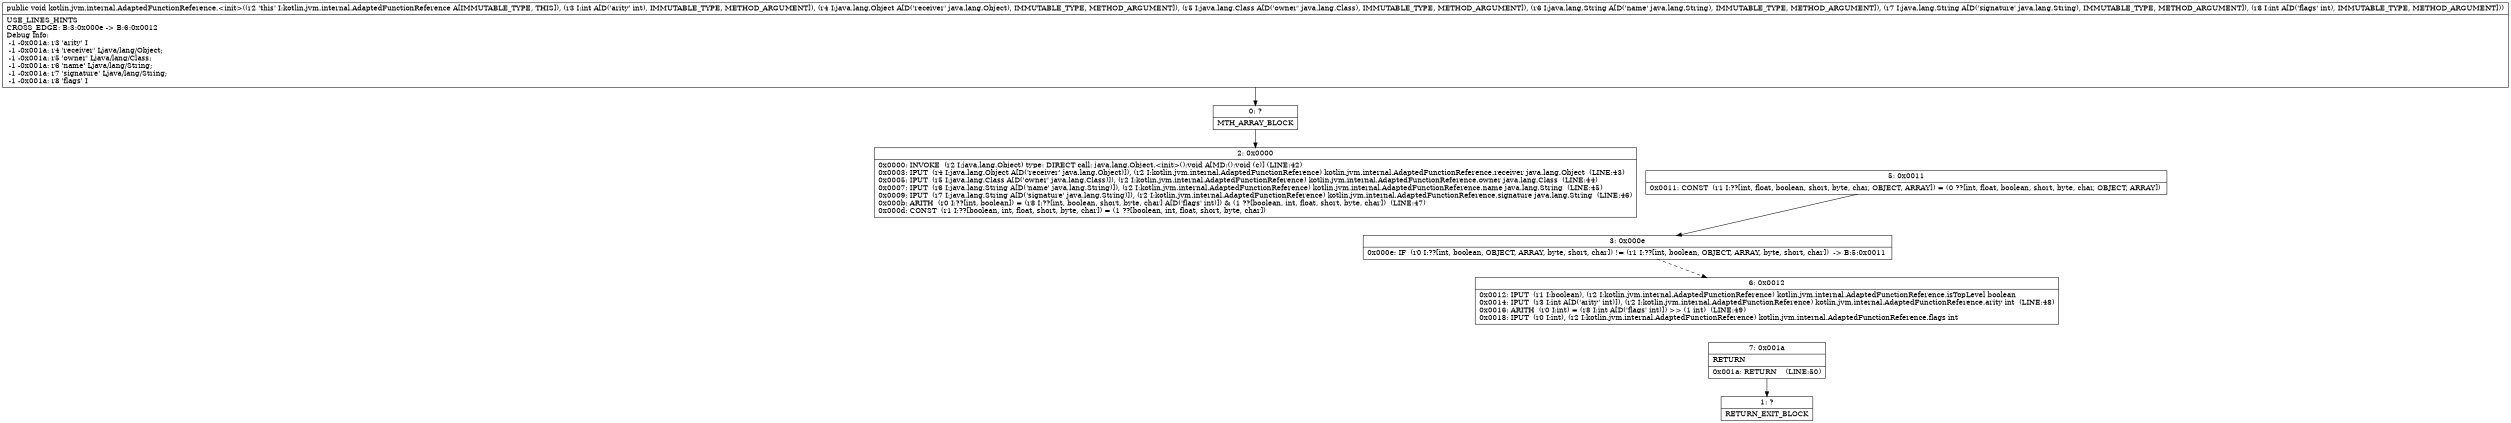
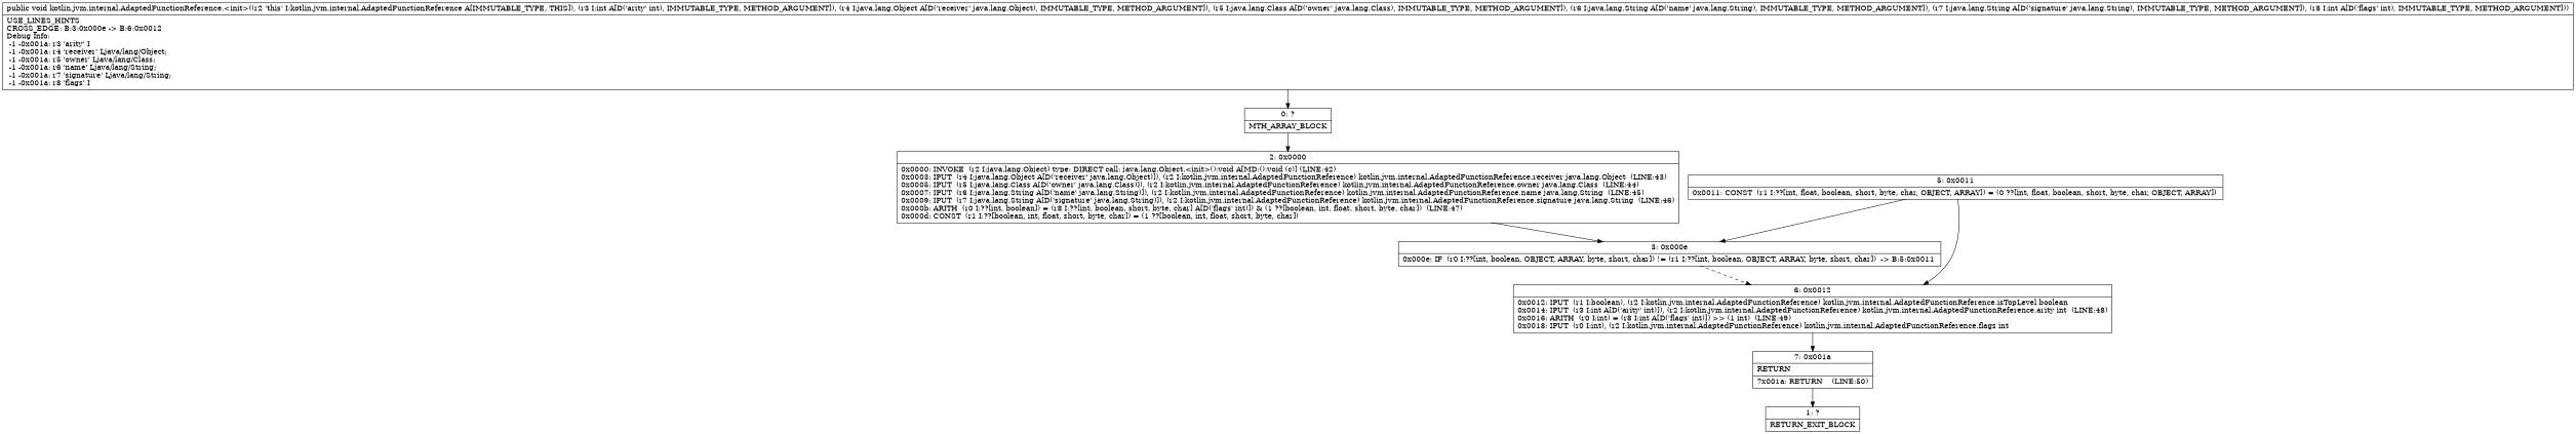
  digraph {
    node [shape=record]
    n1 [label="{0\:\ ?|MTH_ARRAY_BLOCK\l}"]
    n2 [label="{2\:\ 0x0000|0x0000: INVOKE  (r2 I:java.lang.Object) type: DIRECT call: java.lang.Object.\<init\>():void A[MD:():void (c)] (LINE:42)\l0x0003: IPUT  (r4 I:java.lang.Object A[D('receiver' java.lang.Object)]), (r2 I:kotlin.jvm.internal.AdaptedFunctionReference) kotlin.jvm.internal.AdaptedFunctionReference.receiver java.lang.Object  (LINE:43)\l0x0005: IPUT  (r5 I:java.lang.Class A[D('owner' java.lang.Class)]), (r2 I:kotlin.jvm.internal.AdaptedFunctionReference) kotlin.jvm.internal.AdaptedFunctionReference.owner java.lang.Class  (LINE:44)\l0x0007: IPUT  (r6 I:java.lang.String A[D('name' java.lang.String)]), (r2 I:kotlin.jvm.internal.AdaptedFunctionReference) kotlin.jvm.internal.AdaptedFunctionReference.name java.lang.String  (LINE:45)\l0x0009: IPUT  (r7 I:java.lang.String A[D('signature' java.lang.String)]), (r2 I:kotlin.jvm.internal.AdaptedFunctionReference) kotlin.jvm.internal.AdaptedFunctionReference.signature java.lang.String  (LINE:46)\l0x000b: ARITH  (r0 I:??[int, boolean]) = (r8 I:??[int, boolean, short, byte, char] A[D('flags' int)]) & (1 ??[boolean, int, float, short, byte, char])  (LINE:47)\l0x000d: CONST  (r1 I:??[boolean, int, float, short, byte, char]) = (1 ??[boolean, int, float, short, byte, char]) \l}"]
    n3 [label="{3\:\ 0x000e|0x000e: IF  (r0 I:??[int, boolean, OBJECT, ARRAY, byte, short, char]) != (r1 I:??[int, boolean, OBJECT, ARRAY, byte, short, char])  \-\> B:5:0x0011 \l}"]
    n4 [label="{6\:\ 0x0012|0x0012: IPUT  (r1 I:boolean), (r2 I:kotlin.jvm.internal.AdaptedFunctionReference) kotlin.jvm.internal.AdaptedFunctionReference.isTopLevel boolean \l0x0014: IPUT  (r3 I:int A[D('arity' int)]), (r2 I:kotlin.jvm.internal.AdaptedFunctionReference) kotlin.jvm.internal.AdaptedFunctionReference.arity int  (LINE:48)\l0x0016: ARITH  (r0 I:int) = (r8 I:int A[D('flags' int)]) \>\> (1 int)  (LINE:49)\l0x0018: IPUT  (r0 I:int), (r2 I:kotlin.jvm.internal.AdaptedFunctionReference) kotlin.jvm.internal.AdaptedFunctionReference.flags int \l}"]
    n5 [label="{5\:\ 0x0011|0x0011: CONST  (r1 I:??[int, float, boolean, short, byte, char, OBJECT, ARRAY]) = (0 ??[int, float, boolean, short, byte, char, OBJECT, ARRAY]) \l}"]
-   n6 [label="{7\:\ 0x001a|RETURN\l|0x001a: RETURN    (LINE:50)\l}"]
+   n6 [label="{7\:\ 0x001a|RETURN\l|7x001a: RETURN    (LINE:50)\l}"]
    n7 [label="{1\:\ ?|RETURN_EXIT_BLOCK\l}"]
    n8 [label="{public void kotlin.jvm.internal.AdaptedFunctionReference.\<init\>((r2 'this' I:kotlin.jvm.internal.AdaptedFunctionReference A[IMMUTABLE_TYPE, THIS]), (r3 I:int A[D('arity' int), IMMUTABLE_TYPE, METHOD_ARGUMENT]), (r4 I:java.lang.Object A[D('receiver' java.lang.Object), IMMUTABLE_TYPE, METHOD_ARGUMENT]), (r5 I:java.lang.Class A[D('owner' java.lang.Class), IMMUTABLE_TYPE, METHOD_ARGUMENT]), (r6 I:java.lang.String A[D('name' java.lang.String), IMMUTABLE_TYPE, METHOD_ARGUMENT]), (r7 I:java.lang.String A[D('signature' java.lang.String), IMMUTABLE_TYPE, METHOD_ARGUMENT]), (r8 I:int A[D('flags' int), IMMUTABLE_TYPE, METHOD_ARGUMENT]))  | USE_LINES_HINTS\lCROSS_EDGE: B:3:0x000e \-\> B:6:0x0012\lDebug Info:\l  \-1 \-0x001a: r3 'arity' I\l  \-1 \-0x001a: r4 'receiver' Ljava\/lang\/Object;\l  \-1 \-0x001a: r5 'owner' Ljava\/lang\/Class;\l  \-1 \-0x001a: r6 'name' Ljava\/lang\/String;\l  \-1 \-0x001a: r7 'signature' Ljava\/lang\/String;\l  \-1 \-0x001a: r8 'flags' I\l}"]
    n1 -> n2
+   n2 -> n3
    n3 -> n4 [style=dashed]
+   n4 -> n6
    n5 -> n3
+   n5 -> n4
    n6 -> n7
    n8 -> n1
  }
